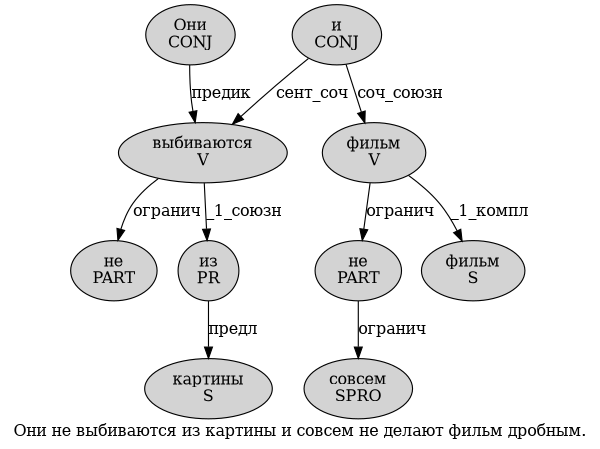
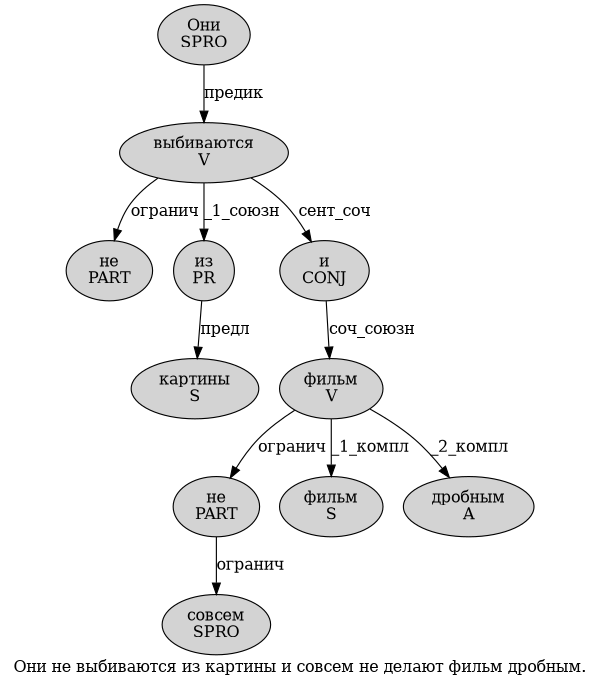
  digraph {
    fontname="DejaVu Serif"
    label="Они не выбиваются из картины и совсем не делают фильм дробным."
    node [fillcolor=lightgray fontname="DejaVu Serif" penwidth=1 shape=ellipse style=filled]
    edge [fontname="DejaVu Serif"]
-   n1 [label="Они\nCONJ"]
+   n1 [label="Они\nSPRO"]
    n2 [label="выбиваются\nV"]
    n3 [label="не\nPART"]
    n4 [label="из\nPR"]
    n5 [label="и\nCONJ"]
    n6 [label="картины\nS"]
    n7 [label="фильм\nV"]
    n8 [label="не\nPART"]
    n9 [label="фильм\nS"]
+   n10 [label="дробным\nA"]
    n11 [label="совсем\nSPRO"]
    n1 -> n2 [label="предик"]
    n2 -> n3 [label="огранич"]
    n2 -> n4 [label="_1_союзн"]
-   n5 -> n2 [label="сент_соч"]
+   n2 -> n5 [label="сент_соч"]
    n4 -> n6 [label="предл"]
    n5 -> n7 [label="соч_союзн"]
    n7 -> n8 [label="огранич"]
    n7 -> n9 [label="_1_компл"]
+   n7 -> n10 [label="_2_компл"]
    n8 -> n11 [label="огранич"]
  }
